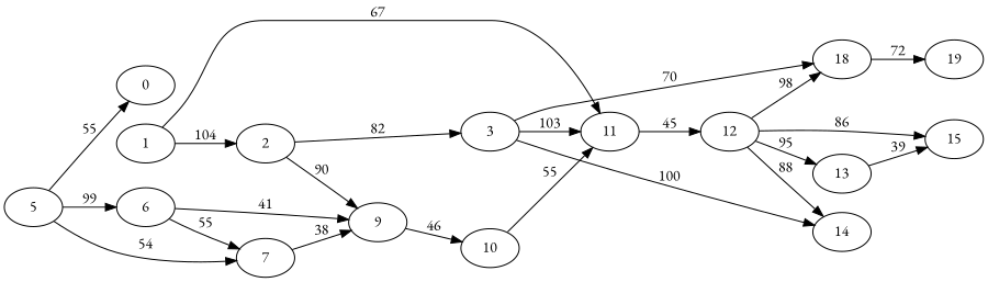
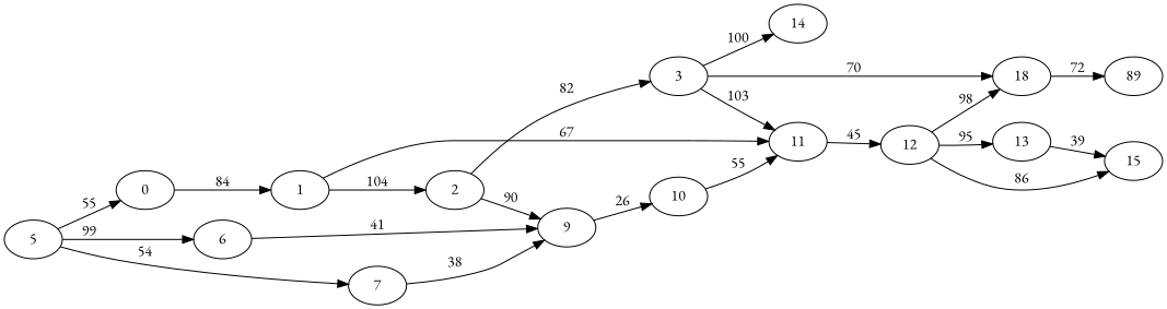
  digraph {
    fontname="EB Garamond"
    rankdir=LR
    node [fontname="EB Garamond"]
    edge [fontname="EB Garamond"]
    0
    1
    2
    11
    5
    6
    7
    3
    9
    12
    14
    18
    10
    13
    15
-   19
+   19 [label=89]
+   0 -> 1 [label=84]
    1 -> 2 [label=104]
    1 -> 11 [label=67]
    2 -> 3 [label=82]
    2 -> 9 [label=90]
    11 -> 12 [label=45]
    5 -> 0 [label=55]
    5 -> 6 [label=99]
    5 -> 7 [label=54]
-   6 -> 7 [label=55]
    6 -> 9 [label=41]
    7 -> 9 [label=38]
    3 -> 11 [label=103]
    3 -> 14 [label=100]
    3 -> 18 [label=70]
-   9 -> 10 [label=46]
-   12 -> 14 [label=88]
+   9 -> 10 [label=26]
    12 -> 18 [label=98]
    12 -> 13 [label=95]
    12 -> 15 [label=86]
    18 -> 19 [label=72]
    10 -> 11 [label=55]
    13 -> 15 [label=39]
  }
